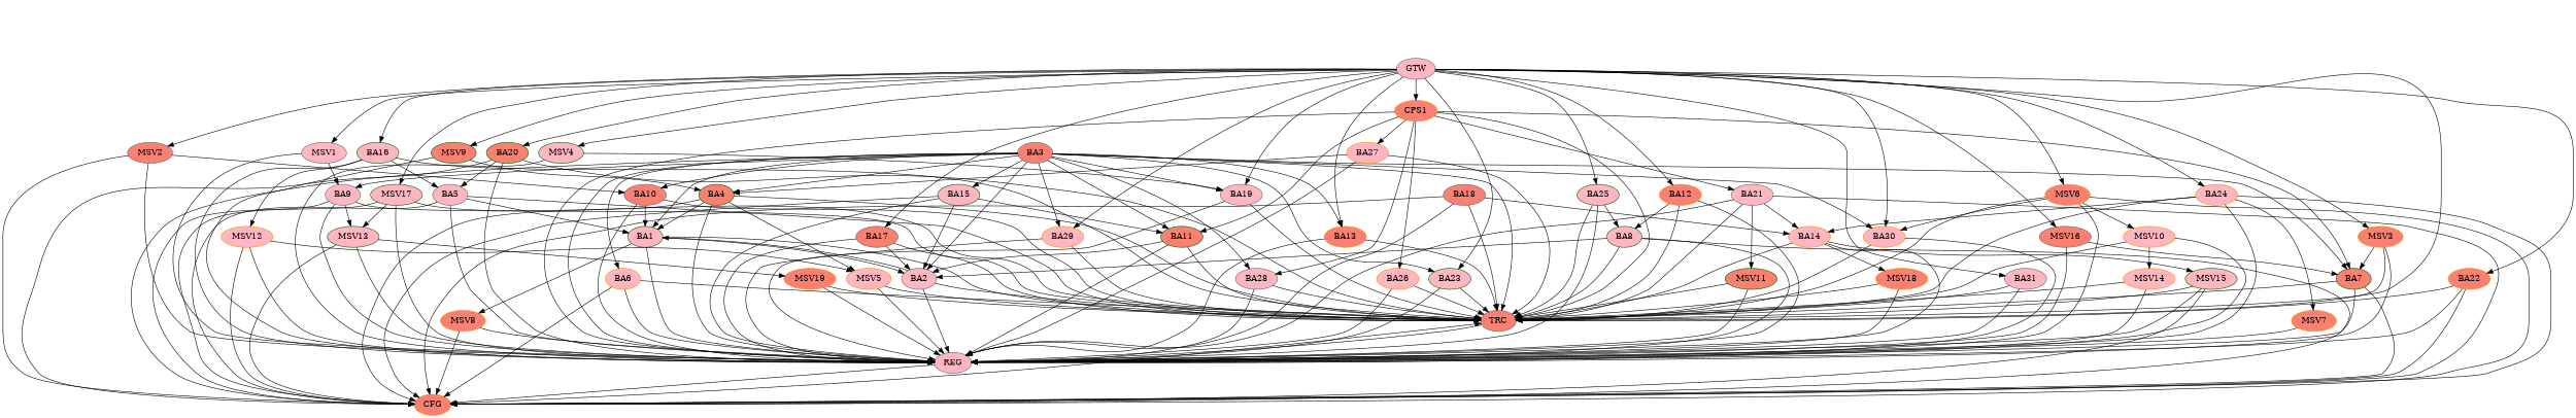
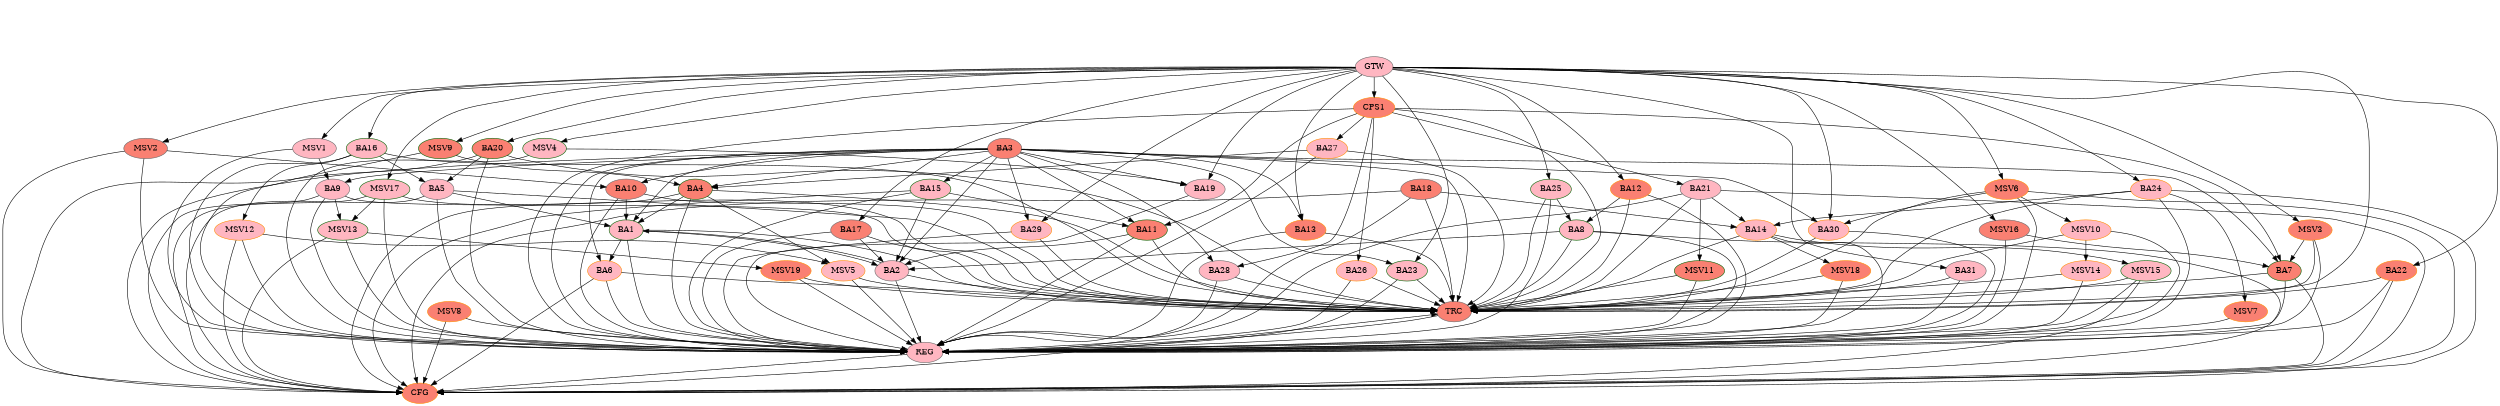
  strict digraph {
    node [color=darkorange fillcolor=lightpink style=filled]
    n1 [color=darkgreen label=BA1]
    n2 [color=gray40 label=BA2]
    n3 [color=gray40 label=REG]
    n4 [color=gray40 fillcolor=salmon label=TRC]
    n5 [fillcolor=salmon label=MSV8]
    n6 [fillcolor=salmon label=CFG]
    n7 [color=gray40 fillcolor=salmon label=BA3]
    n8 [color=darkgreen fillcolor=salmon label=BA4]
    n9 [label=BA6]
    n10 [color=darkgreen fillcolor=salmon label=BA7]
    n11 [color=gray40 label=BA9]
    n12 [color=gray40 fillcolor=salmon label=BA10]
    n13 [color=darkgreen fillcolor=salmon label=BA11]
    n14 [fillcolor=salmon label=BA13]
    n15 [color=darkgreen label=BA15]
    n16 [color=gray40 label=BA19]
    n17 [color=darkgreen label=BA23]
    n18 [color=gray40 label=BA28]
    n19 [label=BA29]
    n20 [label=BA30]
    n21 [label=MSV5]
    n22 [color=darkgreen label=MSV13]
    n23 [color=gray40 label=BA5]
    n24 [color=darkgreen label=BA8]
    n25 [fillcolor=salmon label=MSV19]
    n26 [fillcolor=salmon label=BA12]
    n27 [label=BA14]
    n28 [color=darkgreen label=MSV15]
    n29 [fillcolor=salmon label=MSV18]
    n30 [color=darkgreen label=BA16]
    n31 [label=MSV12]
    n32 [color=gray40 fillcolor=salmon label=BA17]
    n33 [color=gray40 fillcolor=salmon label=BA18]
    n34 [color=darkgreen fillcolor=salmon label=BA20]
    n35 [color=gray40 label=BA21]
    n36 [color=darkgreen fillcolor=salmon label=MSV11]
    n37 [fillcolor=salmon label=BA22]
    n38 [label=BA24]
    n39 [fillcolor=salmon label=MSV7]
    n40 [color=darkgreen label=BA25]
    n41 [label=BA26]
    n42 [label=BA27]
    n43 [color=gray40 label=BA31]
    n44 [fillcolor=salmon label=CPS1]
    n45 [color=gray40 label=GTW]
    n46 [color=gray40 label=MSV1]
    n47 [color=gray40 fillcolor=salmon label=MSV2]
    n48 [fillcolor=salmon label=MSV3]
    n49 [color=darkgreen label=MSV4]
    n50 [fillcolor=salmon label=MSV6]
    n51 [color=darkgreen fillcolor=salmon label=MSV9]
    n52 [color=gray40 fillcolor=salmon label=MSV16]
    n53 [color=darkgreen label=MSV17]
    n54 [label=MSV10]
    n55 [label=MSV14]
    n1 -> n2
    n1 -> n3
    n1 -> n4
-   n1 -> n5
+   n1 -> n9
    n2 -> n1
    n2 -> n3
    n2 -> n4
    n3 -> n6
    n4 -> n3
    n5 -> n3
    n5 -> n6
    n6 -> n4
    n7 -> n1
    n7 -> n2
    n7 -> n3
    n7 -> n4
    n7 -> n6
    n7 -> n8
    n7 -> n9
    n7 -> n10
    n7 -> n11
    n7 -> n12
    n7 -> n13
    n7 -> n14
    n7 -> n15
    n7 -> n16
    n7 -> n17
    n7 -> n18
    n7 -> n19
    n7 -> n20
    n8 -> n1
    n8 -> n3
    n8 -> n4
    n8 -> n6
    n8 -> n21
    n9 -> n3
    n9 -> n4
    n9 -> n6
    n10 -> n3
    n10 -> n4
    n10 -> n6
    n11 -> n3
    n11 -> n4
    n11 -> n6
    n11 -> n22
    n12 -> n1
    n12 -> n3
    n12 -> n4
    n13 -> n2
    n13 -> n3
    n13 -> n4
    n14 -> n3
    n14 -> n4
    n15 -> n2
    n15 -> n3
    n15 -> n6
    n15 -> n13
    n16 -> n3
-   n16 -> n4
    n17 -> n3
    n17 -> n4
    n18 -> n3
    n18 -> n4
    n19 -> n3
    n19 -> n4
    n20 -> n3
    n20 -> n4
    n21 -> n3
    n21 -> n4
    n22 -> n3
    n22 -> n6
    n22 -> n25
    n23 -> n1
    n23 -> n3
    n23 -> n4
    n23 -> n6
    n24 -> n2
    n24 -> n3
    n24 -> n4
    n24 -> n6
    n25 -> n3
    n25 -> n4
    n26 -> n3
    n26 -> n4
    n26 -> n24
    n27 -> n3
    n27 -> n4
    n27 -> n28
    n27 -> n29
    n28 -> n3
    n28 -> n4
    n28 -> n6
    n29 -> n3
    n29 -> n4
    n30 -> n3
    n30 -> n4
    n30 -> n23
    n30 -> n31
    n31 -> n3
    n31 -> n6
    n31 -> n21
    n32 -> n2
    n32 -> n3
    n32 -> n4
    n33 -> n3
    n33 -> n4
    n33 -> n6
    n33 -> n27
    n34 -> n3
    n34 -> n4
    n34 -> n6
    n34 -> n23
    n35 -> n3
    n35 -> n4
    n35 -> n6
    n35 -> n27
    n35 -> n36
    n36 -> n3
    n36 -> n4
    n37 -> n3
    n37 -> n4
    n37 -> n6
    n38 -> n3
    n38 -> n4
    n38 -> n6
    n38 -> n27
    n38 -> n39
    n39 -> n3
    n40 -> n3
    n40 -> n4
    n40 -> n24
    n41 -> n3
    n41 -> n4
    n42 -> n3
    n42 -> n4
    n42 -> n8
    n43 -> n3
    n43 -> n4
    n44 -> n3
    n44 -> n4
    n44 -> n10
    n44 -> n13
    n44 -> n18
    n44 -> n35
    n44 -> n41
    n44 -> n42
    n45 -> n4
    n45 -> n14
    n45 -> n16
    n45 -> n17
    n45 -> n19
    n45 -> n20
    n45 -> n26
    n45 -> n30
    n45 -> n32
    n45 -> n34
    n45 -> n37
    n45 -> n38
    n45 -> n40
    n45 -> n43
    n45 -> n44
    n45 -> n46
    n45 -> n47
    n45 -> n48
    n45 -> n49
    n45 -> n50
    n45 -> n51
    n45 -> n52
    n45 -> n53
    n46 -> n3
    n46 -> n11
    n47 -> n3
    n47 -> n6
    n47 -> n12
    n48 -> n3
    n48 -> n4
    n48 -> n10
    n49 -> n3
    n49 -> n16
    n50 -> n3
    n50 -> n4
    n50 -> n6
    n50 -> n20
    n50 -> n54
    n51 -> n3
    n51 -> n8
    n52 -> n3
    n52 -> n10
    n53 -> n3
    n53 -> n4
    n53 -> n6
    n53 -> n22
    n54 -> n3
    n54 -> n4
    n54 -> n55
    n55 -> n3
    n55 -> n4
  }
